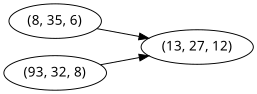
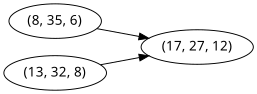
  digraph {
    fontname="Noto Sans"
    rankdir=LR
    node [fontname="Noto Sans"]
    edge [fontname="Noto Sans"]
    "(8, 35, 6)"
-   "(17, 27, 12)" [label="(13, 27, 12)"]
-   "(13, 32, 8)" [label="(93, 32, 8)"]
+   "(17, 27, 12)"
+   "(13, 32, 8)"
    "(8, 35, 6)" -> "(17, 27, 12)"
    "(13, 32, 8)" -> "(17, 27, 12)"
  }
